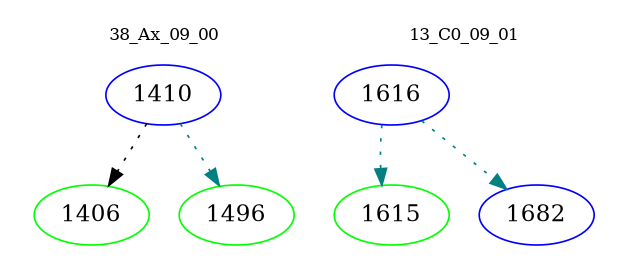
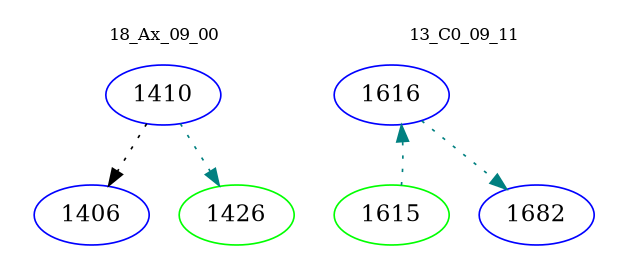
  digraph {
    node [color=blue]
    edge [color=teal style=dotted]
    n1 [label=1410]
-   n2 [color=green label=1406]
-   n3 [color=green label=1496]
+   n2 [label=1406]
+   n3 [color=green label=1426]
    n4 [label=1616]
    n5 [color=green label=1615]
    n6 [label=1682]
    subgraph cluster_1 {
      color=white
      fontsize=10
-     label="38_Ax_09_00"
+     label="18_Ax_09_00"
      n1
      n2
      n3
    }
    subgraph cluster_2 {
      color=white
      fontsize=10
-     label="13_C0_09_01"
+     label="13_C0_09_11"
      n4
      n5
      n6
    }
    n1 -> n2 [color=black]
    n1 -> n3
-   n4 -> n5
+   n5 -> n4
    n4 -> n6
  }
